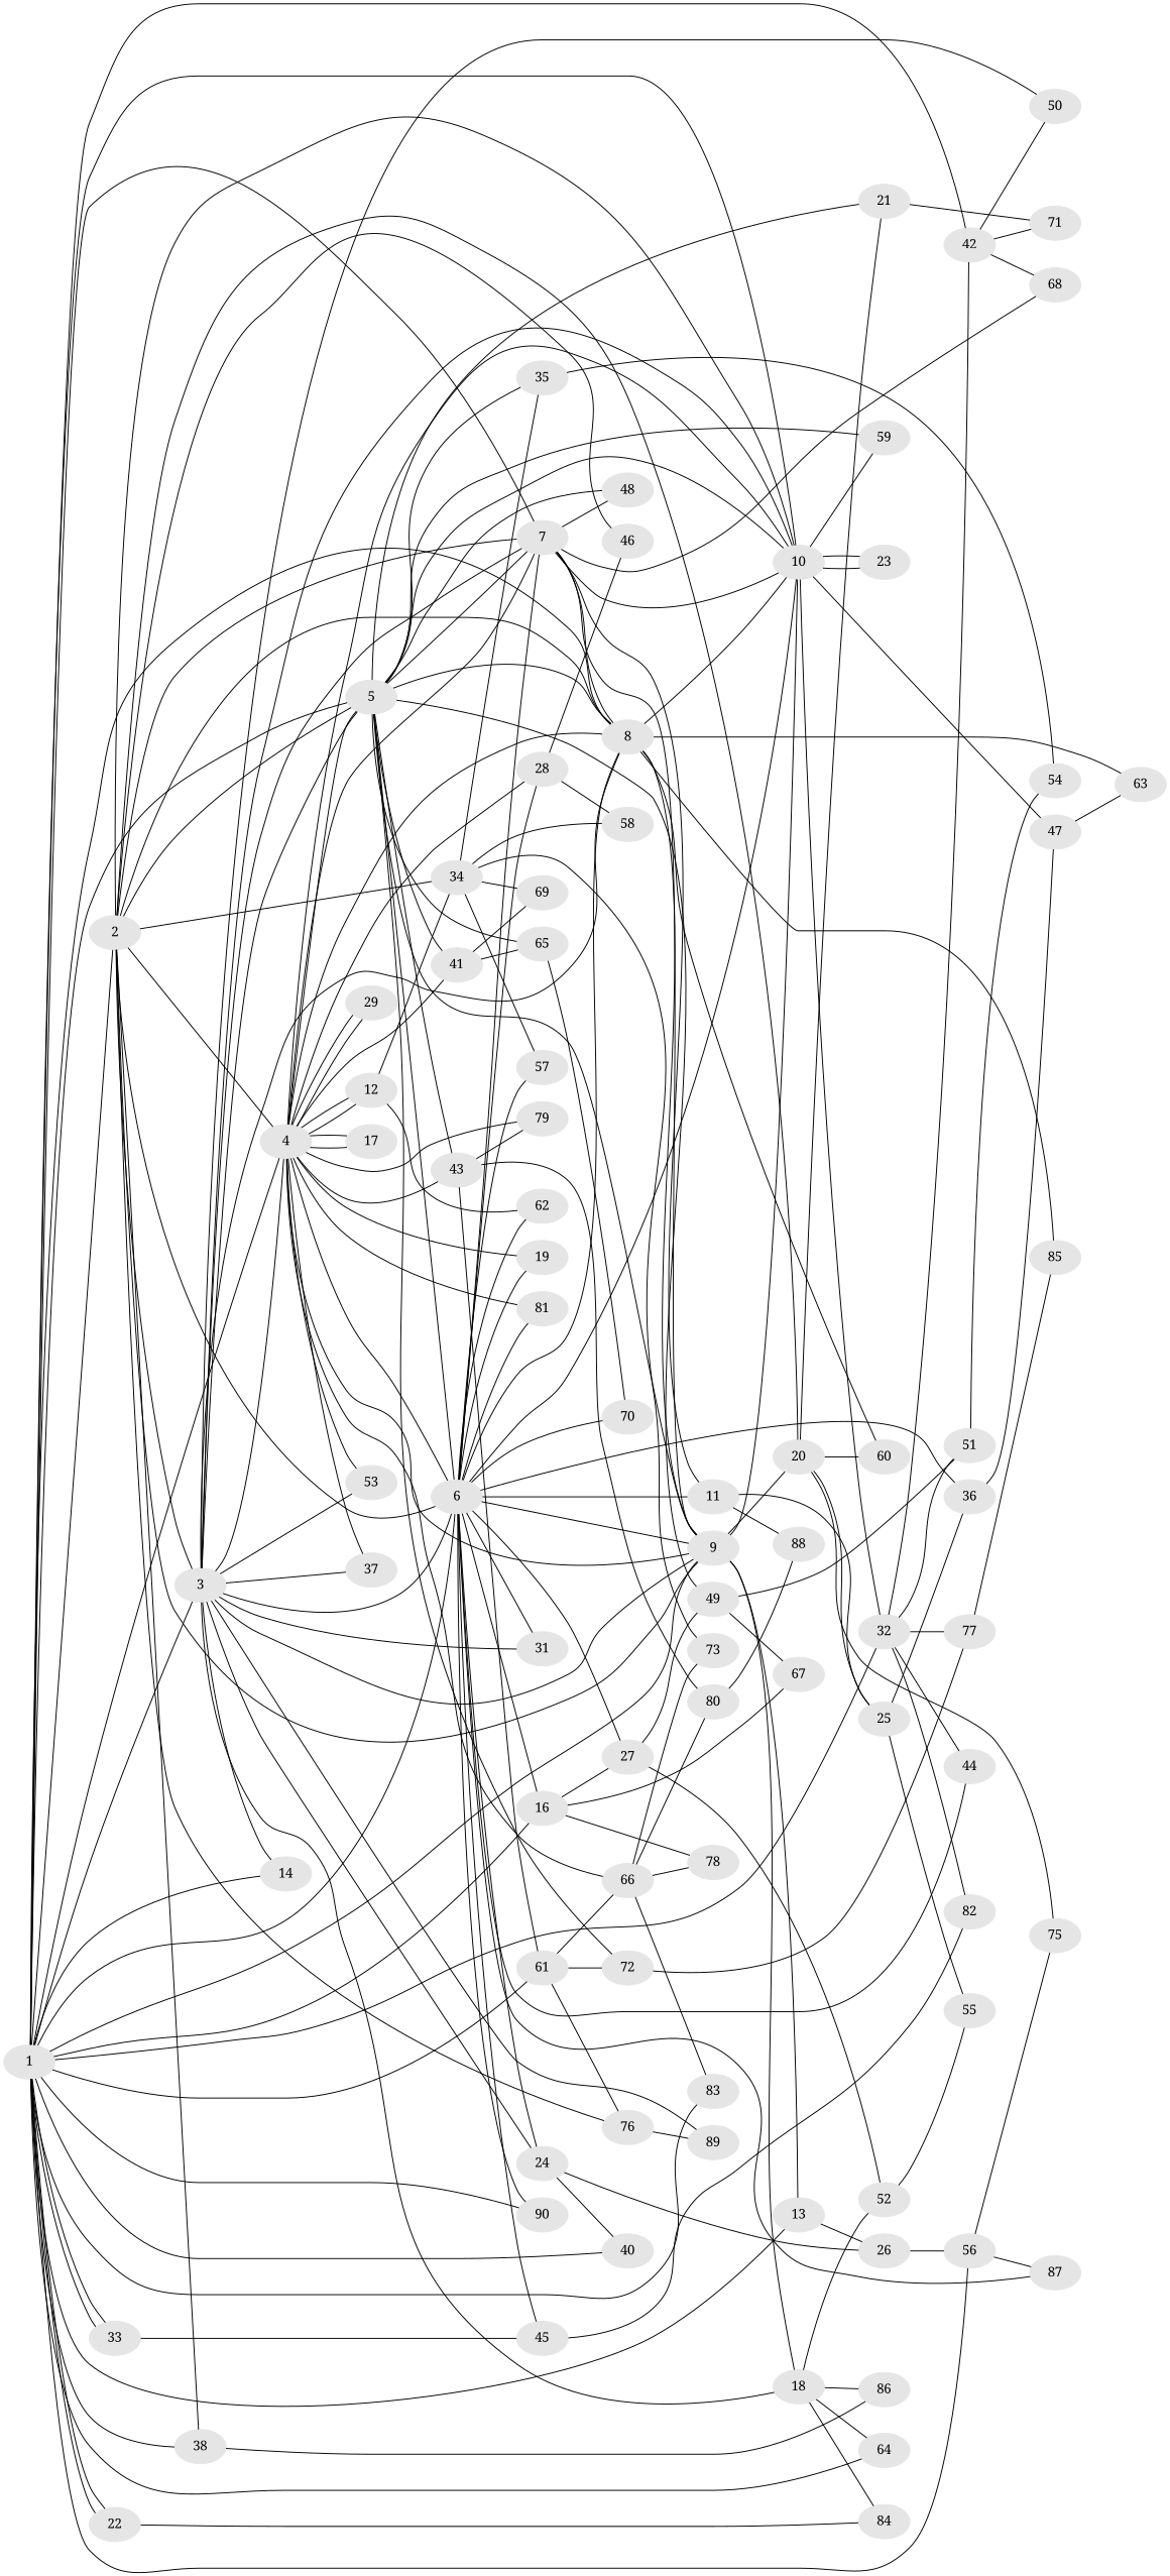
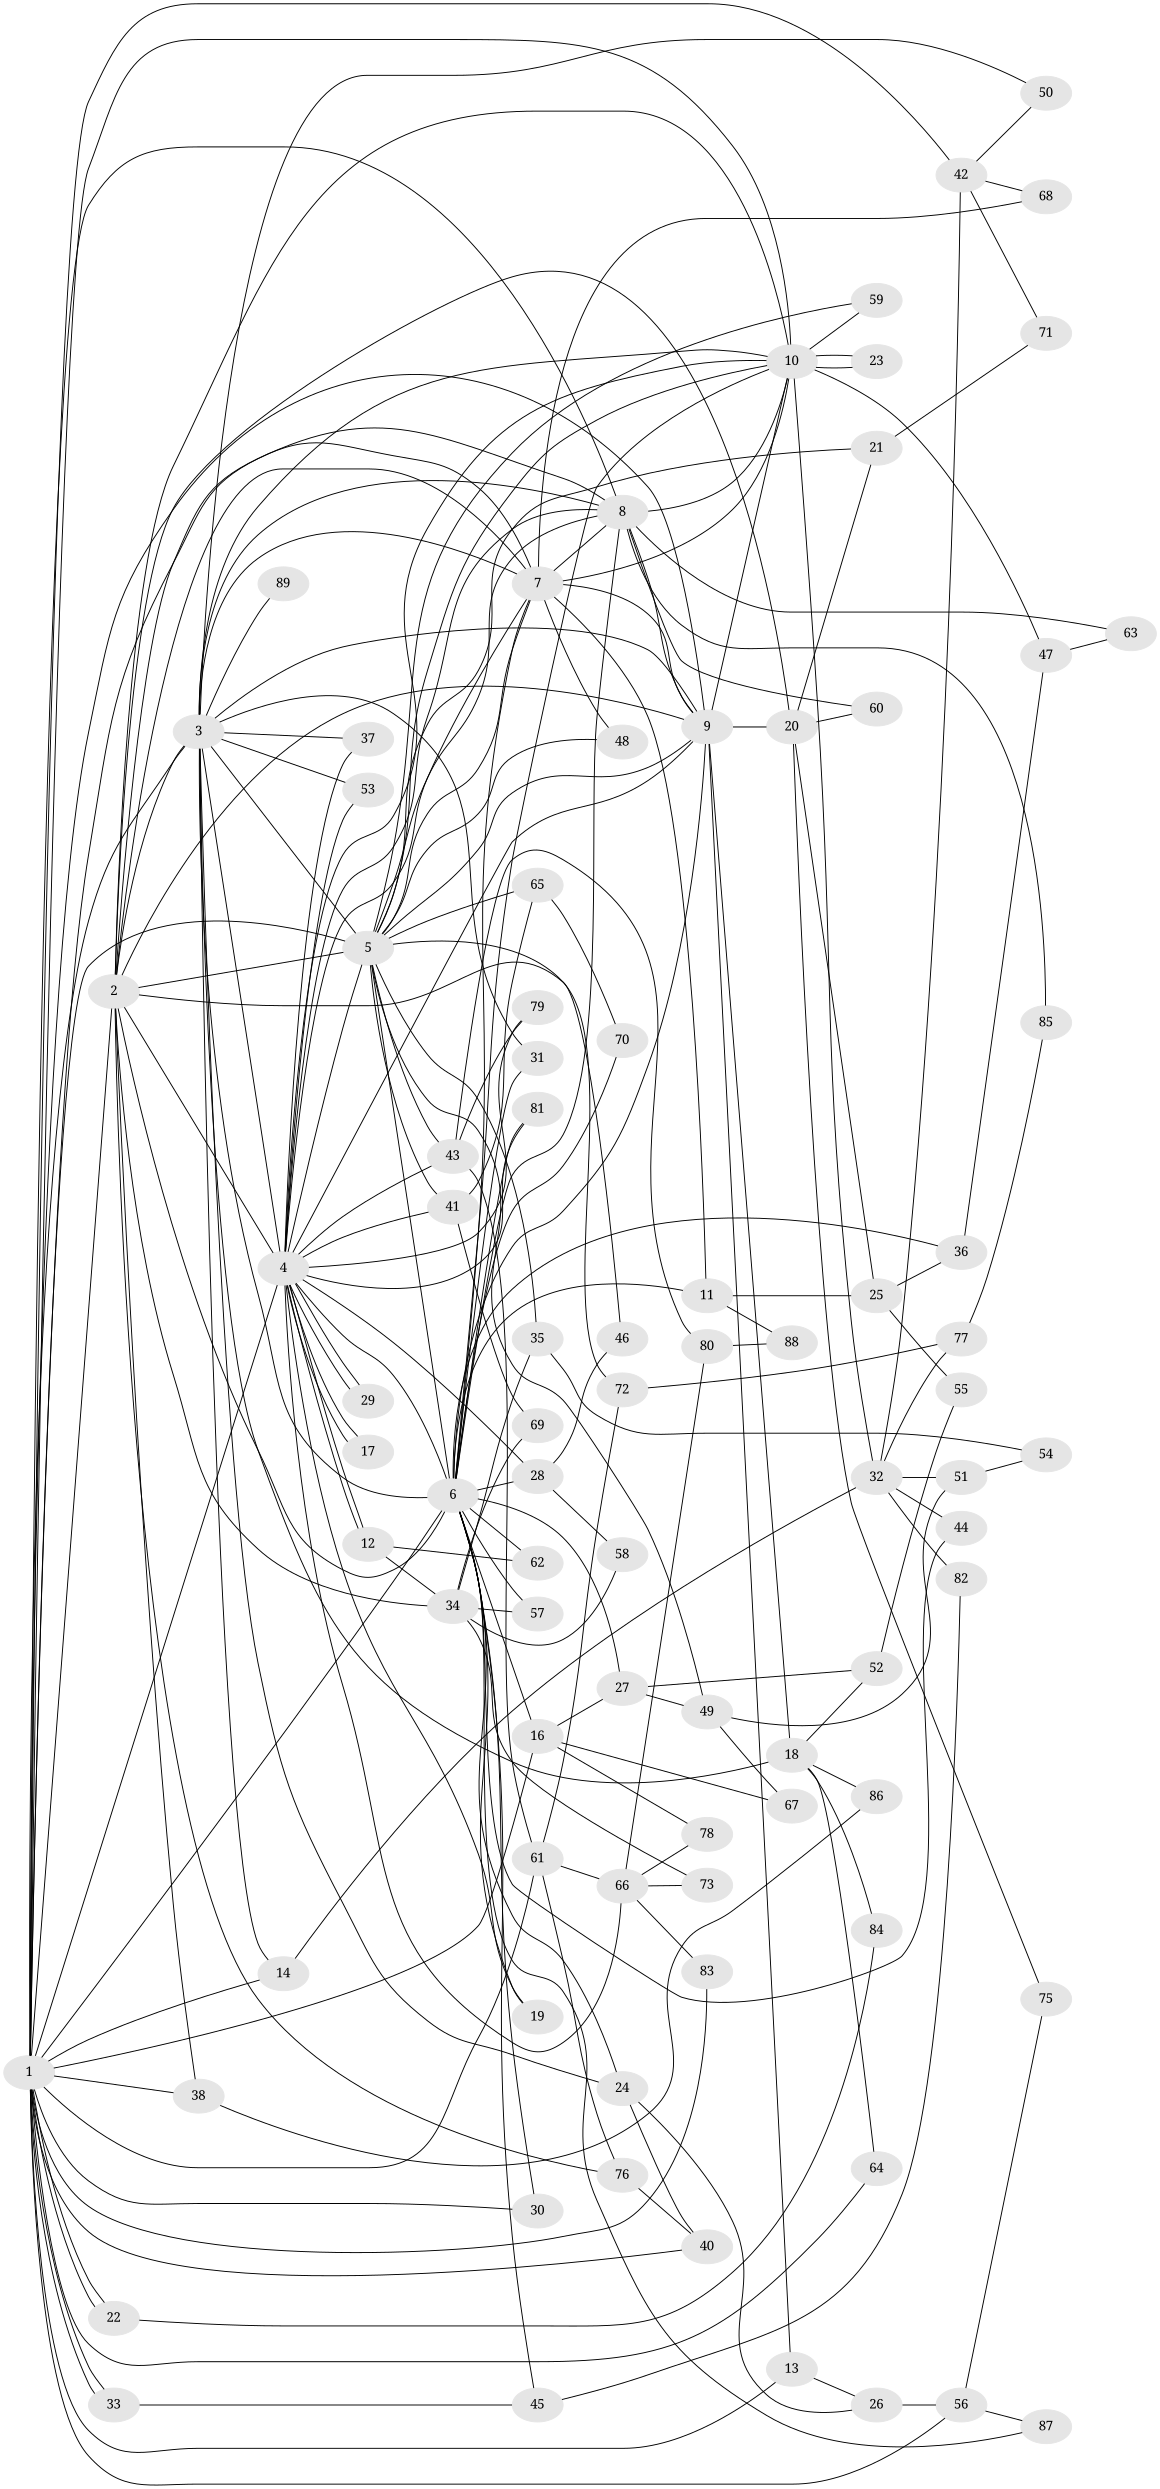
  graph {
    fontname="Noto Serif"
    rankdir=LR
    node [color=gray90 fontname="Noto Serif" style=filled]
    edge [fontname="Noto Serif"]
    1
    2
    3
    4
    5
    6
    7
    8
    9
    10
    13
    14
    16
    22
-   30 [label=90]
+   30
    32
    33
    38
    40
    42
    56
    61
    64
    83
    20
    34
    46
    76
    18
    24
    31
    37
    50
    53
    89
    12
    17
    19
    28
    29
    41
    43
    66
    79
    81
    21
    35
    48
    49
    59
    65
    72
    11
    27
    36
    44
    45
    57
    62
    70
    87
    68
    60
    63
    85
    23
    47
    26
    67
    78
    84
    51
    77
    82
    86
    71
    75
    25
    58
    69
    73
    52
    80
    54
    88
    55
    1 -- 2
    1 -- 3
    1 -- 4
    1 -- 5
    1 -- 6
    1 -- 7
    1 -- 8
    1 -- 9
    1 -- 10
    1 -- 13
    1 -- 14
    1 -- 16
    1 -- 22
    1 -- 22
    1 -- 30
-   1 -- 32
+   14 -- 32
    1 -- 33
    1 -- 33
    1 -- 38
    1 -- 40
    1 -- 42
    1 -- 56
    1 -- 61
    1 -- 64
    1 -- 83
    2 -- 3
    2 -- 4
    2 -- 5
    2 -- 6
    2 -- 7
    2 -- 8
    2 -- 9
    2 -- 10
    2 -- 38
    2 -- 20
    2 -- 34
    2 -- 46
    2 -- 76
    3 -- 4
    3 -- 5
    3 -- 6
    3 -- 7
    3 -- 8
    3 -- 9
    3 -- 10
    3 -- 14
    3 -- 18
    3 -- 24
    3 -- 31
    3 -- 37
    3 -- 50
    3 -- 53
    3 -- 89
    4 -- 5
    4 -- 6
    4 -- 7
    4 -- 8
    4 -- 9
    4 -- 10
    4 -- 37
    4 -- 53
    4 -- 12
    4 -- 12
    4 -- 17
    4 -- 17
    4 -- 19
    4 -- 28
    4 -- 29
    4 -- 29
    4 -- 41
    4 -- 43
    4 -- 66
    4 -- 79
    4 -- 81
    5 -- 6
    5 -- 7
    5 -- 8
    5 -- 9
    5 -- 10
    5 -- 41
    5 -- 43
    5 -- 21
    5 -- 35
    5 -- 48
    5 -- 49
    5 -- 59
    5 -- 65
    5 -- 72
    6 -- 7
    6 -- 8
    6 -- 9
    6 -- 10
    6 -- 16
    6 -- 30
    6 -- 24
    6 -- 31
    6 -- 19
    6 -- 28
    6 -- 81
    6 -- 11
    6 -- 27
    6 -- 36
    6 -- 44
    6 -- 45
    6 -- 57
    6 -- 62
    6 -- 70
    6 -- 87
    7 -- 8
    7 -- 9
    7 -- 10
    7 -- 48
    7 -- 11
    7 -- 68
    8 -- 9
    8 -- 10
    8 -- 60
    8 -- 63
    8 -- 85
    9 -- 10
    9 -- 13
    9 -- 20
    9 -- 18
    10 -- 32
    10 -- 59
    10 -- 23
    10 -- 23
    10 -- 47
    13 -- 26
    16 -- 27
    16 -- 67
    16 -- 78
    22 -- 84
    32 -- 42
    32 -- 44
    32 -- 51
    32 -- 77
    32 -- 82
    33 -- 45
    38 -- 86
    42 -- 50
    42 -- 68
    42 -- 71
    56 -- 87
    56 -- 75
    61 -- 76
    61 -- 66
    61 -- 72
    20 -- 21
    20 -- 60
    20 -- 75
    20 -- 25
    34 -- 35
    34 -- 57
    34 -- 58
    34 -- 69
    34 -- 73
-   76 -- 89
+   76 -- 40
    18 -- 64
    18 -- 84
    18 -- 86
    18 -- 52
    24 -- 40
    24 -- 26
    12 -- 34
    12 -- 62
    28 -- 46
    28 -- 58
    41 -- 65
    41 -- 69
    43 -- 61
    43 -- 79
    43 -- 80
    66 -- 83
    66 -- 78
    66 -- 73
    66 -- 80
    21 -- 71
    35 -- 54
    49 -- 67
    49 -- 51
    65 -- 70
    72 -- 77
    11 -- 25
    11 -- 88
    27 -- 49
    27 -- 52
    36 -- 47
    45 -- 82
    47 -- 63
    26 -- 56
    51 -- 54
    77 -- 85
    25 -- 36
    25 -- 55
    52 -- 55
    80 -- 88
  }
